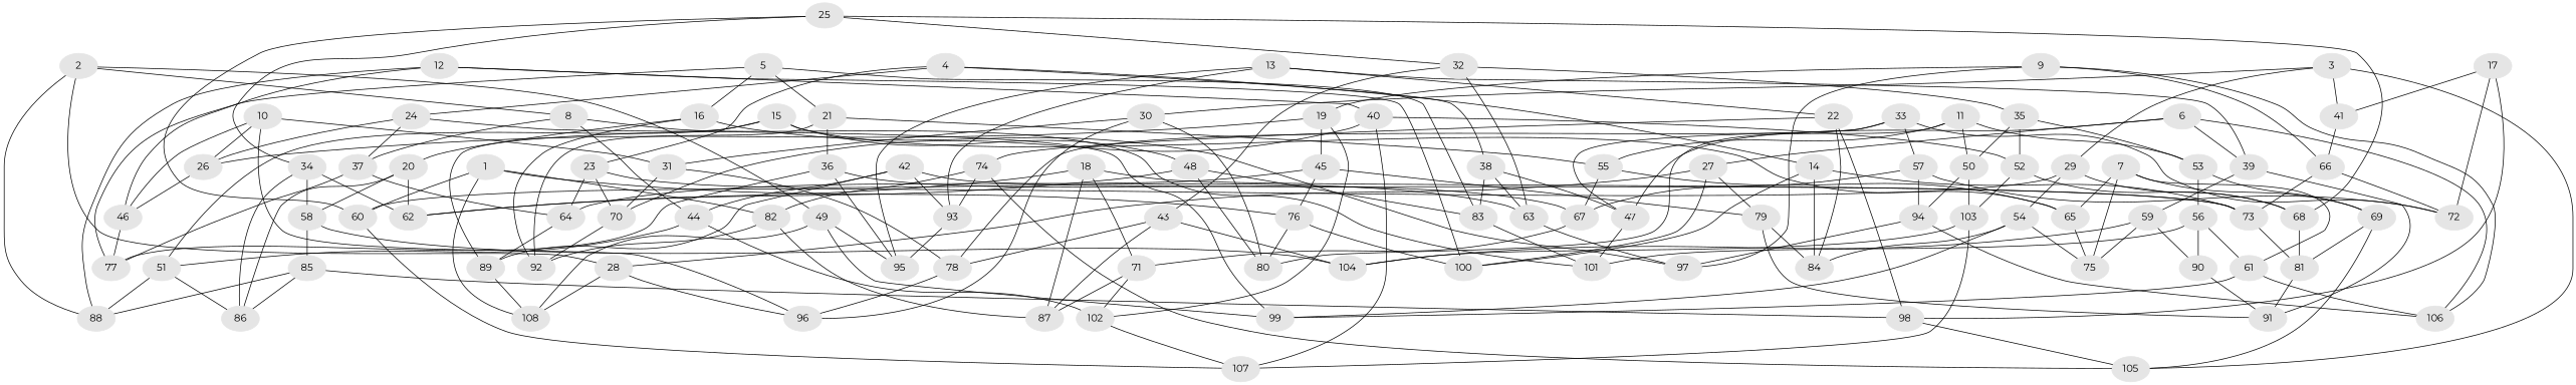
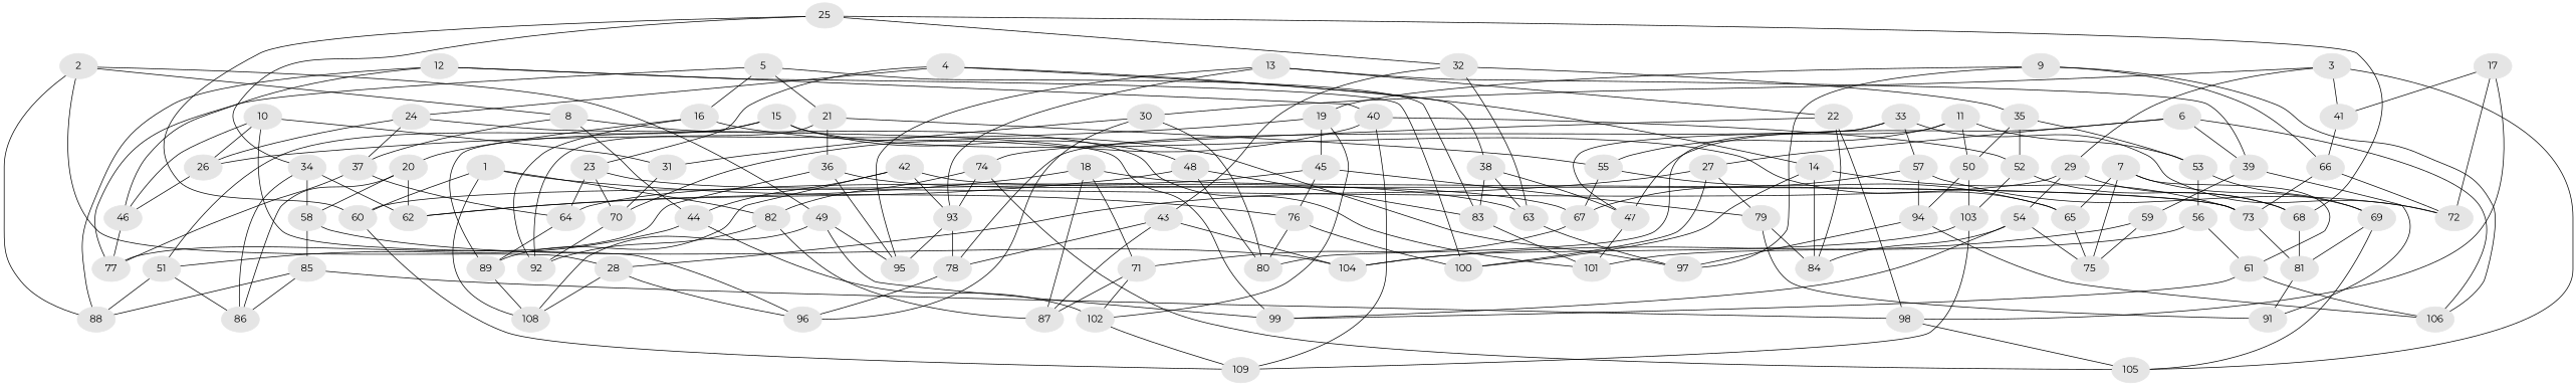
  graph {
    fontname=Montserrat
    node [color=gray90 fontname=Montserrat style=filled]
    edge [fontname=Montserrat]
    1
    60
    76
    82
    108
-   107
+   107 [label=109]
    80
    100
    92
    87
    2
    8
    28
    49
    88
    37
    44
    101
    96
    95
    99
    3
    29
    30
    41
    105
    68
    54
    31
    66
    4
    14
    23
    24
    38
    73
    84
    63
    64
    70
    26
    83
    47
    5
    16
    21
    77
    97
    20
    55
    36
    6
    27
    39
    106
    79
    59
    91
    7
    61
    65
    69
    75
    81
    51
    102
    9
    19
    45
    72
    10
    46
    78
    11
    50
    53
    94
    103
    56
    67
    12
    40
    52
    13
    22
    93
    98
    74
    15
    48
    89
    62
    86
    58
    17
-   90
    18
    71
    104
    85
    25
    32
    34
    35
    43
    33
    57
    42
    1 -- 60
    1 -- 76
    1 -- 82
    1 -- 108
    60 -- 107
    76 -- 80
    76 -- 100
    82 -- 92
    82 -- 87
    2 -- 8
    2 -- 28
    2 -- 49
    2 -- 88
    8 -- 37
    8 -- 44
    8 -- 101
    28 -- 108
    28 -- 96
    49 -- 108
    49 -- 95
    49 -- 99
    37 -- 64
    37 -- 77
    44 -- 51
    44 -- 102
    3 -- 29
    3 -- 30
    3 -- 41
    3 -- 105
    29 -- 60
    29 -- 68
    29 -- 54
    30 -- 80
    30 -- 96
    30 -- 31
    41 -- 66
    68 -- 81
    54 -- 99
    54 -- 84
    54 -- 75
    31 -- 70
-   31 -- 78
+   93 -- 78
    66 -- 73
    66 -- 72
    4 -- 14
    4 -- 23
    4 -- 24
    4 -- 38
    14 -- 100
    14 -- 73
    14 -- 84
    23 -- 63
    23 -- 64
    23 -- 70
    24 -- 37
    24 -- 99
    24 -- 26
    38 -- 63
    38 -- 83
    38 -- 47
    73 -- 81
    63 -- 97
    64 -- 89
    70 -- 92
    26 -- 46
    83 -- 101
    47 -- 101
    5 -- 83
    5 -- 16
    5 -- 21
    5 -- 77
    16 -- 92
    16 -- 97
    16 -- 20
    21 -- 92
    21 -- 55
    21 -- 36
    20 -- 62
    20 -- 86
    20 -- 58
    55 -- 65
    55 -- 67
    36 -- 95
    36 -- 77
    36 -- 67
    6 -- 47
    6 -- 27
    6 -- 39
    6 -- 106
    27 -- 100
    27 -- 28
    27 -- 79
    39 -- 59
    39 -- 91
    79 -- 84
    79 -- 91
    59 -- 75
-   59 -- 90
    59 -- 104
    7 -- 61
    7 -- 65
    7 -- 69
    7 -- 75
    61 -- 99
    61 -- 106
    65 -- 75
    69 -- 105
    69 -- 81
    81 -- 91
    51 -- 88
    51 -- 86
    102 -- 107
    9 -- 66
    9 -- 97
    9 -- 106
    9 -- 19
    19 -- 26
    19 -- 102
    19 -- 45
    45 -- 76
    45 -- 64
    45 -- 79
    10 -- 96
    10 -- 31
    10 -- 26
    10 -- 46
    46 -- 77
    78 -- 96
    11 -- 80
    11 -- 55
    11 -- 50
    11 -- 53
    50 -- 94
    50 -- 103
    53 -- 69
    53 -- 56
    94 -- 97
    94 -- 106
    103 -- 107
    103 -- 104
    56 -- 101
    56 -- 61
-   56 -- 90
    67 -- 71
    12 -- 100
    12 -- 88
    12 -- 46
    12 -- 40
    40 -- 107
    40 -- 70
    40 -- 52
    52 -- 68
    52 -- 103
    13 -- 95
    13 -- 39
    13 -- 22
    13 -- 93
    22 -- 84
    22 -- 98
    22 -- 74
    93 -- 95
    98 -- 105
    74 -- 82
    74 -- 105
    74 -- 93
    15 -- 65
    15 -- 51
    15 -- 48
    15 -- 89
    48 -- 80
    48 -- 83
    48 -- 62
    89 -- 108
    58 -- 104
    58 -- 85
    17 -- 41
    17 -- 72
    17 -- 98
-   90 -- 91
    18 -- 87
    18 -- 73
    18 -- 62
    18 -- 71
    71 -- 87
    71 -- 102
    85 -- 88
    85 -- 98
    85 -- 86
    25 -- 60
    25 -- 68
    25 -- 32
    25 -- 34
    32 -- 63
    32 -- 35
    32 -- 43
    34 -- 62
    34 -- 86
    34 -- 58
    35 -- 50
    35 -- 53
    35 -- 52
    43 -- 87
    43 -- 78
    43 -- 104
    33 -- 47
    33 -- 72
    33 -- 78
    33 -- 57
    57 -- 72
    57 -- 94
    57 -- 67
    42 -- 44
    42 -- 73
    42 -- 93
    42 -- 89
  }
